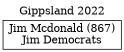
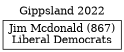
  digraph {
    label="Gippsland 2022"
    labelloc=t
    mclimit=10
-   n1 [label="Jim Mcdonald (867)\nJim Democrats" shape=box]
+   n1 [label="Jim Mcdonald (867)\nLiberal Democrats" shape=box]
  }
